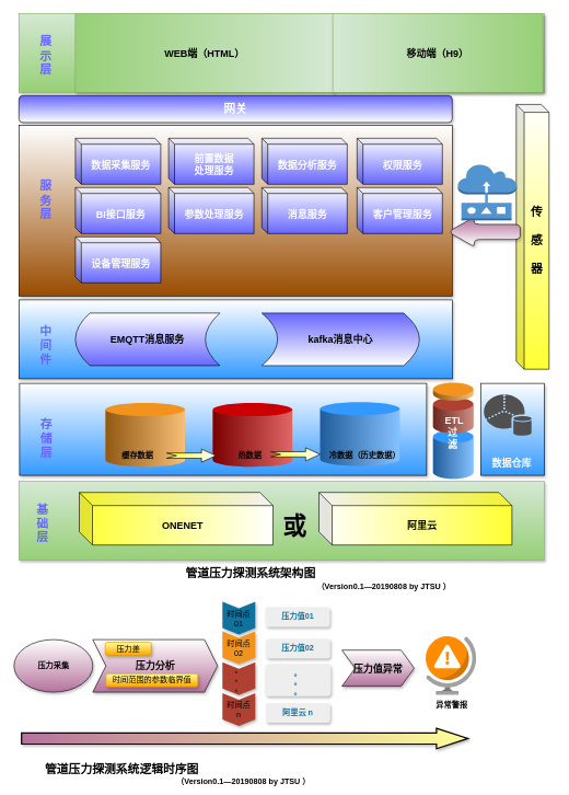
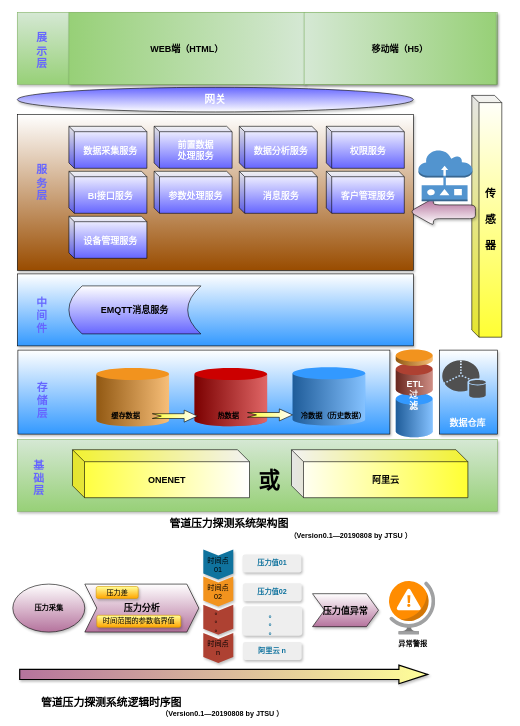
  <mxCell id="0" />
  <mxCell id="1" parent="0" />
  <mxCell id="2" value="" style="rounded=0;whiteSpace=wrap;html=1;shadow=1;glass=0;comic=0;gradientColor=#97d077;fillColor=#d5e8d4;strokeColor=#82b366;" parent="1" vertex="1"><mxGeometry x="28" y="20" width="800" height="120" as="geometry" /></mxCell>
- <mxCell id="3" value="&lt;b&gt;&lt;font color=&quot;#ffffff&quot; style=&quot;font-size: 18px&quot;&gt;网关&lt;/font&gt;&lt;/b&gt;" style="rounded=1;whiteSpace=wrap;html=1;shadow=1;glass=0;comic=0;gradientColor=#6666FF;gradientDirection=north;" parent="1" vertex="1"><mxGeometry x="28" y="145" width="660" height="41" as="geometry" /></mxCell>
+ <mxCell id="3" value="&lt;b&gt;&lt;font color=&quot;#ffffff&quot; style=&quot;font-size: 18px&quot;&gt;网关&lt;/font&gt;&lt;/b&gt;" style="ellipse;whiteSpace=wrap;html=1;shadow=1;glass=0;comic=0;gradientColor=#6666FF;gradientDirection=north;" parent="1" vertex="1"><mxGeometry x="28" y="145" width="660" height="41" as="geometry" /></mxCell>
  <mxCell id="4" value="&lt;font style=&quot;font-size: 18px&quot; color=&quot;#6666ff&quot;&gt;&lt;b&gt;展&lt;br&gt;示&lt;br&gt;层&lt;/b&gt;&lt;/font&gt;" style="text;html=1;resizable=0;points=[];autosize=1;align=left;verticalAlign=top;spacingTop=-4;" parent="1" vertex="1"><mxGeometry x="58" y="50" width="30" height="50" as="geometry" /></mxCell>
  <mxCell id="5" value="&lt;b&gt;&lt;font style=&quot;font-size: 15px&quot;&gt;WEB端（HTML）&lt;/font&gt;&lt;/b&gt;" style="rounded=0;whiteSpace=wrap;html=1;shadow=1;glass=0;comic=0;gradientColor=#97d077;fillColor=#d5e8d4;strokeColor=#82b366;gradientDirection=west;" parent="1" vertex="1"><mxGeometry x="114" y="20" width="394" height="120" as="geometry" /></mxCell>
- <mxCell id="6" value="&lt;b&gt;&lt;font style=&quot;font-size: 15px&quot;&gt;移动端（H9）&lt;/font&gt;&lt;/b&gt;" style="rounded=0;whiteSpace=wrap;html=1;shadow=1;glass=0;comic=0;gradientColor=#97d077;fillColor=#d5e8d4;strokeColor=#82b366;gradientDirection=east;" parent="1" vertex="1"><mxGeometry x="506" y="20" width="320" height="120" as="geometry" /></mxCell>
+ <mxCell id="6" value="&lt;b&gt;&lt;font style=&quot;font-size: 15px&quot;&gt;移动端（H5）&lt;/font&gt;&lt;/b&gt;" style="rounded=0;whiteSpace=wrap;html=1;shadow=1;glass=0;comic=0;gradientColor=#97d077;fillColor=#d5e8d4;strokeColor=#82b366;gradientDirection=east;" parent="1" vertex="1"><mxGeometry x="506" y="20" width="320" height="120" as="geometry" /></mxCell>
  <mxCell id="7" value="" style="rounded=0;whiteSpace=wrap;html=1;shadow=1;glass=0;comic=0;gradientColor=#994C00;gradientDirection=south;" parent="1" vertex="1"><mxGeometry x="28" y="190" width="660" height="260" as="geometry" /></mxCell>
  <mxCell id="8" value="&lt;font color=&quot;#ffffff&quot;&gt;&lt;b&gt;数据采集服务&lt;/b&gt;&lt;/font&gt;" style="shape=cube;whiteSpace=wrap;html=1;boundedLbl=1;backgroundOutline=1;darkOpacity=0.05;darkOpacity2=0.1;rounded=0;shadow=0;glass=0;comic=0;gradientColor=#6666FF;size=9;fontSize=15;" parent="1" vertex="1"><mxGeometry x="114" y="210" width="130" height="70" as="geometry" /></mxCell>
  <mxCell id="9" value="&lt;font color=&quot;#ffffff&quot; style=&quot;font-size: 15px&quot;&gt;&lt;b&gt;前置数据&lt;br&gt;处理服务&lt;/b&gt;&lt;/font&gt;" style="shape=cube;whiteSpace=wrap;html=1;boundedLbl=1;backgroundOutline=1;darkOpacity=0.05;darkOpacity2=0.1;rounded=0;shadow=0;glass=0;comic=0;gradientColor=#6666FF;size=9;" parent="1" vertex="1"><mxGeometry x="256" y="210" width="130" height="70" as="geometry" /></mxCell>
  <mxCell id="10" value="&lt;font color=&quot;#ffffff&quot; style=&quot;font-size: 15px&quot;&gt;&lt;b&gt;数据分析服务&lt;/b&gt;&lt;/font&gt;" style="shape=cube;whiteSpace=wrap;html=1;boundedLbl=1;backgroundOutline=1;darkOpacity=0.05;darkOpacity2=0.1;rounded=0;shadow=0;glass=0;comic=0;gradientColor=#6666FF;size=9;" parent="1" vertex="1"><mxGeometry x="398" y="210" width="130" height="70" as="geometry" /></mxCell>
  <mxCell id="11" value="&lt;font color=&quot;#ffffff&quot; style=&quot;font-size: 15px&quot;&gt;&lt;b&gt;权限服务&lt;/b&gt;&lt;/font&gt;" style="shape=cube;whiteSpace=wrap;html=1;boundedLbl=1;backgroundOutline=1;darkOpacity=0.05;darkOpacity2=0.1;rounded=0;shadow=0;glass=0;comic=0;gradientColor=#6666FF;size=9;" parent="1" vertex="1"><mxGeometry x="543" y="210" width="130" height="70" as="geometry" /></mxCell>
  <mxCell id="12" value="&lt;b&gt;&lt;font color=&quot;#ffffff&quot; style=&quot;font-size: 15px&quot;&gt;BI接口服务&lt;/font&gt;&lt;/b&gt;" style="shape=cube;whiteSpace=wrap;html=1;boundedLbl=1;backgroundOutline=1;darkOpacity=0.05;darkOpacity2=0.1;rounded=0;shadow=0;glass=0;comic=0;gradientColor=#6666FF;size=9;" parent="1" vertex="1"><mxGeometry x="114" y="285" width="130" height="70" as="geometry" /></mxCell>
  <mxCell id="13" value="&lt;b&gt;&lt;font color=&quot;#ffffff&quot; style=&quot;font-size: 15px&quot;&gt;参数处理服务&lt;/font&gt;&lt;/b&gt;" style="shape=cube;whiteSpace=wrap;html=1;boundedLbl=1;backgroundOutline=1;darkOpacity=0.05;darkOpacity2=0.1;rounded=0;shadow=0;glass=0;comic=0;gradientColor=#6666FF;size=9;" parent="1" vertex="1"><mxGeometry x="256" y="285" width="130" height="70" as="geometry" /></mxCell>
  <mxCell id="14" value="&lt;b&gt;&lt;font style=&quot;font-size: 15px&quot; color=&quot;#ffffff&quot;&gt;消息服务&lt;/font&gt;&lt;/b&gt;" style="shape=cube;whiteSpace=wrap;html=1;boundedLbl=1;backgroundOutline=1;darkOpacity=0.05;darkOpacity2=0.1;rounded=0;shadow=0;glass=0;comic=0;gradientColor=#6666FF;size=9;" parent="1" vertex="1"><mxGeometry x="398" y="285" width="130" height="70" as="geometry" /></mxCell>
  <mxCell id="15" value="&lt;b&gt;&lt;font style=&quot;font-size: 15px&quot; color=&quot;#ffffff&quot;&gt;设备管理服务&lt;/font&gt;&lt;/b&gt;" style="shape=cube;whiteSpace=wrap;html=1;boundedLbl=1;backgroundOutline=1;darkOpacity=0.05;darkOpacity2=0.1;rounded=0;shadow=0;glass=0;comic=0;gradientColor=#6666FF;size=9;" parent="1" vertex="1"><mxGeometry x="114" y="360" width="130" height="70" as="geometry" /></mxCell>
  <mxCell id="16" value="&lt;b&gt;&lt;font style=&quot;font-size: 15px&quot; color=&quot;#ffffff&quot;&gt;客户管理服务&lt;/font&gt;&lt;/b&gt;" style="shape=cube;whiteSpace=wrap;html=1;boundedLbl=1;backgroundOutline=1;darkOpacity=0.05;darkOpacity2=0.1;rounded=0;shadow=0;glass=0;comic=0;gradientColor=#6666FF;size=9;" parent="1" vertex="1"><mxGeometry x="543" y="285" width="130" height="70" as="geometry" /></mxCell>
  <mxCell id="17" value="&lt;font color=&quot;#6666ff&quot;&gt;&lt;span style=&quot;font-size: 18px&quot;&gt;&lt;b&gt;服&lt;br&gt;务&lt;br&gt;层&lt;/b&gt;&lt;/span&gt;&lt;/font&gt;" style="text;html=1;resizable=0;points=[];autosize=1;align=left;verticalAlign=top;spacingTop=-4;" parent="1" vertex="1"><mxGeometry x="58" y="270" width="30" height="50" as="geometry" /></mxCell>
  <mxCell id="18" value="" style="group" parent="1" vertex="1" connectable="0"><mxGeometry x="28" y="456" width="660" height="120" as="geometry" /></mxCell>
  <mxCell id="19" value="" style="rounded=0;whiteSpace=wrap;html=1;shadow=1;glass=0;comic=0;gradientColor=#3399FF;gradientDirection=south;" parent="18" vertex="1"><mxGeometry width="660" height="120" as="geometry" /></mxCell>
  <mxCell id="20" value="&lt;font style=&quot;font-size: 15px&quot;&gt;&lt;b&gt;EMQTT消息服务&lt;/b&gt;&lt;/font&gt;" style="shape=dataStorage;whiteSpace=wrap;html=1;rounded=1;shadow=0;glass=0;comic=0;gradientColor=#6666FF;" parent="18" vertex="1"><mxGeometry x="86" y="20" width="220" height="80" as="geometry" /></mxCell>
- <mxCell id="21" value="&lt;b&gt;&lt;font style=&quot;font-size: 15px&quot;&gt;kafka消息中心&lt;/font&gt;&lt;/b&gt;" style="shape=dataStorage;whiteSpace=wrap;html=1;rounded=1;shadow=0;glass=0;comic=0;gradientColor=#6666FF;direction=west;" parent="18" vertex="1"><mxGeometry x="370" y="20" width="240" height="80" as="geometry" /></mxCell>
  <mxCell id="22" value="&lt;font color=&quot;#6666ff&quot;&gt;&lt;span style=&quot;font-size: 18px&quot;&gt;&lt;b&gt;中&lt;br&gt;间&lt;br&gt;件&lt;/b&gt;&lt;/span&gt;&lt;/font&gt;" style="text;html=1;resizable=0;points=[];autosize=1;align=left;verticalAlign=top;spacingTop=-4;" parent="18" vertex="1"><mxGeometry x="30" y="35" width="30" height="50" as="geometry" /></mxCell>
  <mxCell id="23" value="" style="group" parent="1" vertex="1" connectable="0"><mxGeometry x="29" y="582" width="815" height="150" as="geometry" /></mxCell>
  <mxCell id="24" value="" style="html=1;shadow=0;dashed=0;align=center;verticalAlign=middle;shape=mxgraph.arrows2.arrow;dy=0;dx=10;notch=10;rounded=1;glass=0;comic=0;fillColor=#3399FF;gradientColor=#6666FF;" parent="23" vertex="1"><mxGeometry x="130.788" y="94" width="121.1" height="30" as="geometry" /></mxCell>
  <mxCell id="25" value="" style="rounded=0;whiteSpace=wrap;html=1;shadow=1;glass=0;comic=0;gradientColor=#3399FF;gradientDirection=south;" parent="23" vertex="1"><mxGeometry y="1" width="620" height="140" as="geometry" /></mxCell>
  <mxCell id="26" value="" style="verticalLabelPosition=middle;verticalAlign=middle;html=1;shape=mxgraph.infographic.cylinder;fillColor=#F2931E;strokeColor=none;shadow=0;align=left;labelPosition=right;spacingLeft=10;fontStyle=1;fontColor=#F2931E;rounded=1;glass=0;comic=0;" parent="23" vertex="1"><mxGeometry x="130.788" y="31" width="121.1" height="97" as="geometry" /></mxCell>
  <mxCell id="27" value="" style="verticalLabelPosition=middle;verticalAlign=middle;html=1;shape=mxgraph.infographic.cylinder;fillColor=#3399FF;strokeColor=none;shadow=0;align=left;labelPosition=right;spacingLeft=10;fontStyle=1;fontColor=#F2931E;rounded=1;glass=0;comic=0;" parent="23" vertex="1"><mxGeometry x="457.756" y="29.5" width="121.1" height="97" as="geometry" /></mxCell>
  <mxCell id="28" value="" style="verticalLabelPosition=middle;verticalAlign=middle;html=1;shape=mxgraph.infographic.cylinder;fillColor=#CC0000;strokeColor=none;shadow=0;align=left;labelPosition=right;spacingLeft=10;fontStyle=1;fontColor=#F2931E;rounded=1;glass=0;comic=0;" parent="23" vertex="1"><mxGeometry x="294.272" y="31" width="121.1" height="97" as="geometry" /></mxCell>
  <mxCell id="29" value="&lt;b&gt;缓存数据&lt;/b&gt;" style="text;html=1;resizable=0;points=[];autosize=1;align=left;verticalAlign=top;spacingTop=-4;" parent="23" vertex="1"><mxGeometry x="154.374" y="101" width="60" height="20" as="geometry" /></mxCell>
  <mxCell id="30" value="&lt;b&gt;热数据&lt;/b&gt;" style="text;html=1;resizable=0;points=[];autosize=1;align=left;verticalAlign=top;spacingTop=-4;" parent="23" vertex="1"><mxGeometry x="330.602" y="101" width="50" height="20" as="geometry" /></mxCell>
  <mxCell id="31" value="&lt;b&gt;冷数据（历史数据）&lt;/b&gt;" style="text;html=1;resizable=0;points=[];autosize=1;align=left;verticalAlign=top;spacingTop=-4;" parent="23" vertex="1"><mxGeometry x="469.545" y="101" width="120" height="20" as="geometry" /></mxCell>
  <mxCell id="32" value="" style="group" parent="23" vertex="1" connectable="0"><mxGeometry x="629.718" width="69.027" height="150" as="geometry" /></mxCell>
  <mxCell id="33" value="" style="verticalLabelPosition=middle;verticalAlign=middle;html=1;shape=mxgraph.infographic.cylinder;fillColor=#3399FF;strokeColor=none;shadow=0;align=left;labelPosition=right;spacingLeft=10;fontStyle=1;fontColor=#23445D;rounded=1;glass=0;comic=0;" parent="32" vertex="1"><mxGeometry y="71.886" width="61.593" height="74.364" as="geometry" /></mxCell>
  <mxCell id="34" value="" style="verticalLabelPosition=middle;verticalAlign=middle;html=1;shape=mxgraph.infographic.cylinder;fillColor=#AE4132;strokeColor=none;shadow=0;align=left;labelPosition=right;spacingLeft=10;fontStyle=1;fontColor=#AE4132;rounded=1;glass=0;comic=0;" parent="32" vertex="1"><mxGeometry y="22.309" width="61.593" height="54.534" as="geometry" /></mxCell>
  <mxCell id="35" value="" style="verticalLabelPosition=middle;verticalAlign=middle;html=1;shape=mxgraph.infographic.cylinder;fillColor=#F2931E;strokeColor=none;shadow=0;align=left;labelPosition=right;spacingLeft=10;fontStyle=1;fontColor=#F2931E;rounded=1;glass=0;comic=0;" parent="32" vertex="1"><mxGeometry width="61.593" height="27.267" as="geometry" /></mxCell>
  <mxCell id="36" value="&lt;b&gt;&lt;font style=&quot;font-size: 15px&quot; color=&quot;#ffffff&quot;&gt;ETL&lt;br&gt;&amp;nbsp;过&lt;br&gt;&amp;nbsp;滤&lt;/font&gt;&lt;/b&gt;" style="text;html=1;resizable=0;points=[];autosize=1;align=left;verticalAlign=top;spacingTop=-4;" parent="32" vertex="1"><mxGeometry x="15.929" y="45.75" width="40" height="50" as="geometry" /></mxCell>
  <mxCell id="37" value="&lt;font color=&quot;#6666ff&quot;&gt;&lt;span style=&quot;font-size: 18px&quot;&gt;&lt;b&gt;存&lt;br&gt;储&lt;br&gt;层&lt;/b&gt;&lt;/span&gt;&lt;/font&gt;" style="text;html=1;resizable=0;points=[];autosize=1;align=left;verticalAlign=top;spacingTop=-4;" parent="23" vertex="1"><mxGeometry x="30.275" y="51" width="30" height="50" as="geometry" /></mxCell>
  <mxCell id="38" value="" style="group;gradientDirection=north;" parent="23" vertex="1" connectable="0"><mxGeometry x="702.377" y="1" width="112.623" height="140" as="geometry" /></mxCell>
  <mxCell id="39" value="" style="rounded=0;whiteSpace=wrap;html=1;shadow=1;glass=0;comic=0;gradientColor=#3399FF;" parent="38" vertex="1"><mxGeometry width="96.88" height="140" as="geometry" /></mxCell>
  <mxCell id="40" value="" style="shadow=0;dashed=0;html=1;strokeColor=none;fillColor=#505050;labelPosition=center;verticalLabelPosition=bottom;verticalAlign=top;outlineConnect=0;align=center;shape=mxgraph.office.databases.database_partition_3;rounded=1;glass=0;comic=0;" parent="38" vertex="1"><mxGeometry x="4.844" y="17" width="72.66" height="63" as="geometry" /></mxCell>
  <mxCell id="41" value="&lt;b&gt;&lt;font style=&quot;font-size: 15px&quot; color=&quot;#ffffff&quot;&gt;数据仓库&lt;/font&gt;&lt;/b&gt;" style="text;html=1;resizable=0;points=[];autosize=1;align=left;verticalAlign=top;spacingTop=-4;" parent="38" vertex="1"><mxGeometry x="15.743" y="109.5" width="80" height="20" as="geometry" /></mxCell>
  <mxCell id="42" value="" style="html=1;shadow=0;dashed=0;align=center;verticalAlign=middle;shape=mxgraph.arrows2.arrow;dy=0.6;dx=22;notch=15;rounded=1;glass=0;comic=0;fillColor=#FFFFFF;gradientColor=#FFFF33;gradientDirection=west;" parent="23" vertex="1"><mxGeometry x="224.034" y="101" width="75.082" height="20" as="geometry" /></mxCell>
  <mxCell id="43" value="" style="html=1;shadow=0;dashed=0;align=center;verticalAlign=middle;shape=mxgraph.arrows2.arrow;dy=0.6;dx=22;notch=15;rounded=1;glass=0;comic=0;fillColor=#FFFFFF;gradientColor=#FFFF33;gradientDirection=west;" parent="23" vertex="1"><mxGeometry x="382.675" y="99" width="75.082" height="20" as="geometry" /></mxCell>
  <mxCell id="44" value="" style="rounded=0;whiteSpace=wrap;html=1;shadow=1;glass=0;comic=0;gradientColor=#97d077;fillColor=#d5e8d4;strokeColor=#82b366;" parent="1" vertex="1"><mxGeometry x="28" y="732" width="800" height="120" as="geometry" /></mxCell>
  <mxCell id="45" value="&lt;b&gt;&lt;font style=&quot;font-size: 15px&quot;&gt;ONENET&lt;/font&gt;&lt;/b&gt;" style="shape=cube;whiteSpace=wrap;html=1;boundedLbl=1;backgroundOutline=1;darkOpacity=0.05;darkOpacity2=0.1;rounded=1;shadow=0;glass=0;comic=0;fillColor=#FFFFFF;gradientColor=#FFFF33;gradientDirection=west;" parent="1" vertex="1"><mxGeometry x="120" y="749" width="295" height="80" as="geometry" /></mxCell>
  <mxCell id="46" value="&lt;b&gt;&lt;font style=&quot;font-size: 15px&quot;&gt;阿里云&lt;/font&gt;&lt;/b&gt;" style="shape=cube;whiteSpace=wrap;html=1;boundedLbl=1;backgroundOutline=1;darkOpacity=0.05;darkOpacity2=0.1;rounded=1;shadow=0;glass=0;comic=0;fillColor=#FFFFFF;gradientColor=#FFFF33;gradientDirection=east;" parent="1" vertex="1"><mxGeometry x="485" y="749" width="294" height="80" as="geometry" /></mxCell>
  <mxCell id="47" value="&lt;font color=&quot;#6666ff&quot;&gt;&lt;span style=&quot;font-size: 18px&quot;&gt;&lt;b&gt;基&lt;br&gt;础&lt;br&gt;层&lt;/b&gt;&lt;/span&gt;&lt;/font&gt;" style="text;html=1;resizable=0;points=[];autosize=1;align=left;verticalAlign=top;spacingTop=-4;" parent="1" vertex="1"><mxGeometry x="53" y="762" width="30" height="50" as="geometry" /></mxCell>
  <mxCell id="48" value="&lt;b style=&quot;text-align: center ; white-space: normal&quot;&gt;&lt;font style=&quot;font-size: 36px&quot;&gt;或&lt;/font&gt;&lt;/b&gt;" style="text;html=1;resizable=0;points=[];autosize=1;align=left;verticalAlign=top;spacingTop=-4;" parent="1" vertex="1"><mxGeometry x="428" y="777" width="50" height="20" as="geometry" /></mxCell>
  <mxCell id="49" value="&lt;b&gt;&lt;font style=&quot;font-size: 18px&quot;&gt;传&lt;br&gt;&lt;br&gt;感&lt;br&gt;&lt;br&gt;器&lt;/font&gt;&lt;/b&gt;" style="shape=cube;whiteSpace=wrap;html=1;boundedLbl=1;backgroundOutline=1;darkOpacity=0.05;darkOpacity2=0.1;rounded=1;shadow=0;glass=0;comic=0;fillColor=#FFFFFF;gradientColor=#FFFF33;size=12;" parent="1" vertex="1"><mxGeometry x="785.5" y="158.5" width="50" height="403" as="geometry" /></mxCell>
  <mxCell id="50" value="" style="group" parent="1" vertex="1" connectable="0"><mxGeometry x="690.5" y="295" width="101" height="80" as="geometry" /></mxCell>
  <mxCell id="51" value="" style="shape=singleArrow;direction=west;whiteSpace=wrap;html=1;rounded=1;shadow=1;glass=0;comic=0;fillColor=#FFFFFF;gradientColor=#B5739D;arrowWidth=0.511;arrowSize=0.363;" parent="50" vertex="1"><mxGeometry x="-9" y="35" width="110" height="45" as="geometry" /></mxCell>
  <mxCell id="52" value="" style="outlineConnect=0;dashed=0;verticalLabelPosition=bottom;verticalAlign=top;align=center;html=1;shape=mxgraph.aws3.sensor;fillColor=#5294CF;gradientColor=none;rounded=1;shadow=0;glass=0;comic=0;" parent="1" vertex="1"><mxGeometry x="696.5" y="250" width="90" height="85" as="geometry" /></mxCell>
  <mxCell id="53" value="&lt;b&gt;&lt;font style=&quot;font-size: 18px&quot;&gt;管道压力探测系统架构图&lt;/font&gt;&lt;font style=&quot;font-size: 15px&quot;&gt;&amp;nbsp;&lt;br&gt;&lt;/font&gt;&amp;nbsp; &amp;nbsp; &amp;nbsp; &amp;nbsp; &amp;nbsp; &amp;nbsp; &amp;nbsp; &amp;nbsp; &amp;nbsp; &amp;nbsp; &amp;nbsp; &amp;nbsp; &amp;nbsp; &amp;nbsp; &amp;nbsp; &amp;nbsp; &amp;nbsp; &amp;nbsp; &amp;nbsp; &amp;nbsp; &amp;nbsp; &amp;nbsp; &amp;nbsp; &amp;nbsp; &amp;nbsp; &amp;nbsp; &amp;nbsp; &amp;nbsp; &amp;nbsp; &amp;nbsp; （Version0.1—&lt;/b&gt;&lt;b&gt;20190808&amp;nbsp;&lt;/b&gt;&lt;b&gt;by JTSU ）&lt;/b&gt;" style="text;html=1;resizable=0;points=[];autosize=1;align=left;verticalAlign=top;spacingTop=-4;" parent="1" vertex="1"><mxGeometry x="280" y="860" width="420" height="30" as="geometry" /></mxCell>
  <mxCell id="54" value="时间点01" style="shape=step;perimeter=stepPerimeter;whiteSpace=wrap;html=1;fixedSize=1;size=10;direction=south;fillColor=#10739E;strokeColor=none;rounded=0;shadow=1;glass=0;comic=0;" parent="1" vertex="1"><mxGeometry x="338" y="915.5" width="50" height="50" as="geometry" /></mxCell>
  <mxCell id="55" value="&lt;span style=&quot;white-space: normal&quot;&gt;时间点02&lt;/span&gt;" style="shape=step;perimeter=stepPerimeter;whiteSpace=wrap;html=1;fixedSize=1;size=10;direction=south;fillColor=#F2931E;strokeColor=none;rounded=0;shadow=1;glass=0;comic=0;" parent="1" vertex="1"><mxGeometry x="338" y="960.5" width="50" height="50" as="geometry" /></mxCell>
  <mxCell id="56" value="&lt;span style=&quot;white-space: normal&quot;&gt;时间点&lt;br&gt;n&lt;br&gt;&lt;/span&gt;" style="shape=step;perimeter=stepPerimeter;whiteSpace=wrap;html=1;fixedSize=1;size=10;direction=south;fillColor=#AE4132;strokeColor=none;rounded=0;shadow=1;glass=0;comic=0;" parent="1" vertex="1"><mxGeometry x="338" y="1054.5" width="50" height="50" as="geometry" /></mxCell>
  <mxCell id="57" value="&lt;font color=&quot;#10739e&quot;&gt;&lt;b&gt;压力值01&lt;/b&gt;&lt;/font&gt;" style="rounded=1;strokeColor=none;fillColor=#EEEEEE;align=center;arcSize=12;verticalAlign=top;whiteSpace=wrap;html=1;fontSize=12;shadow=1;glass=0;comic=0;" parent="1" vertex="1"><mxGeometry x="403.5" y="923.5" width="98" height="30" as="geometry" /></mxCell>
  <mxCell id="58" value="" style="group;rounded=0;shadow=0;" parent="1" vertex="1" connectable="0"><mxGeometry x="20.5" y="973" width="310" height="80" as="geometry" /></mxCell>
  <mxCell id="59" value="&lt;b&gt;压力采集&lt;/b&gt;" style="ellipse;whiteSpace=wrap;html=1;rounded=1;shadow=1;glass=0;comic=0;fillColor=#FFFFFF;gradientColor=#B5739D;" parent="58" vertex="1"><mxGeometry width="120" height="80" as="geometry" /></mxCell>
  <mxCell id="60" value="&lt;b&gt;&lt;font style=&quot;font-size: 15px&quot;&gt;压力分析&lt;/font&gt;&lt;/b&gt;" style="shape=step;perimeter=stepPerimeter;whiteSpace=wrap;html=1;fixedSize=1;rounded=0;shadow=1;glass=0;comic=0;fillColor=#FFFFFF;gradientColor=#B5739D;" parent="58" vertex="1"><mxGeometry x="120" width="190" height="80" as="geometry" /></mxCell>
  <mxCell id="61" value="压力差" style="rounded=1;whiteSpace=wrap;html=1;shadow=1;glass=0;comic=0;fillColor=#FFFF99;gradientColor=#ffa500;strokeColor=#d79b00;gradientDirection=south;" parent="58" vertex="1"><mxGeometry x="139" y="4" width="70" height="20" as="geometry" /></mxCell>
  <mxCell id="62" value="时间范围的参数临界值" style="rounded=1;whiteSpace=wrap;html=1;shadow=1;glass=0;comic=0;fillColor=#FFFF99;gradientColor=#ffa500;strokeColor=#d79b00;gradientDirection=south;" parent="58" vertex="1"><mxGeometry x="140" y="52" width="140" height="20" as="geometry" /></mxCell>
  <mxCell id="63" value="&lt;font color=&quot;#10739e&quot;&gt;&lt;b&gt;压力值02&lt;/b&gt;&lt;/font&gt;" style="rounded=1;strokeColor=none;fillColor=#EEEEEE;align=center;arcSize=12;verticalAlign=top;whiteSpace=wrap;html=1;fontSize=12;shadow=1;glass=0;comic=0;" parent="1" vertex="1"><mxGeometry x="404" y="971.5" width="98" height="30" as="geometry" /></mxCell>
  <mxCell id="64" value="&lt;font color=&quot;#10739e&quot;&gt;&lt;b&gt;阿里云 n&lt;/b&gt;&lt;/font&gt;" style="rounded=1;strokeColor=none;fillColor=#EEEEEE;align=center;arcSize=12;verticalAlign=top;whiteSpace=wrap;html=1;fontSize=12;shadow=1;glass=0;comic=0;" parent="1" vertex="1"><mxGeometry x="404" y="1069.5" width="98" height="30" as="geometry" /></mxCell>
  <mxCell id="65" value="&lt;b&gt;&lt;font style=&quot;font-size: 18px&quot;&gt;管道压力探测系统逻辑时序图&lt;/font&gt;&lt;font style=&quot;font-size: 15px&quot;&gt;&amp;nbsp;&lt;br&gt;&lt;/font&gt;&amp;nbsp; &amp;nbsp; &amp;nbsp; &amp;nbsp; &amp;nbsp; &amp;nbsp; &amp;nbsp; &amp;nbsp; &amp;nbsp; &amp;nbsp; &amp;nbsp; &amp;nbsp; &amp;nbsp; &amp;nbsp; &amp;nbsp; &amp;nbsp; &amp;nbsp; &amp;nbsp; &amp;nbsp; &amp;nbsp; &amp;nbsp; &amp;nbsp; &amp;nbsp; &amp;nbsp; &amp;nbsp; &amp;nbsp; &amp;nbsp; &amp;nbsp; &amp;nbsp; &amp;nbsp; （Version0.1—&lt;/b&gt;&lt;b&gt;20190808&amp;nbsp;&lt;/b&gt;&lt;b&gt;by JTSU ）&lt;/b&gt;" style="text;html=1;resizable=0;points=[];autosize=1;align=left;verticalAlign=top;spacingTop=-4;" parent="1" vertex="1"><mxGeometry x="66" y="1158" width="420" height="30" as="geometry" /></mxCell>
  <mxCell id="66" value="" style="verticalLabelPosition=bottom;verticalAlign=top;html=1;strokeWidth=2;shape=mxgraph.arrows2.arrow;dy=0.45;dx=48;notch=0;rounded=1;shadow=1;glass=0;comic=0;fillColor=#FFFF99;gradientColor=#B5739D;gradientDirection=west;" parent="1" vertex="1"><mxGeometry x="32" y="1108" width="680" height="31" as="geometry" /></mxCell>
  <mxCell id="67" value="&lt;span style=&quot;white-space: normal&quot;&gt;。&lt;br&gt;。&lt;br&gt;。&lt;br&gt;&lt;/span&gt;" style="shape=step;perimeter=stepPerimeter;whiteSpace=wrap;html=1;fixedSize=1;size=10;direction=south;fillColor=#AE4132;strokeColor=none;rounded=0;shadow=1;glass=0;comic=0;" parent="1" vertex="1"><mxGeometry x="338" y="1007.5" width="50" height="50" as="geometry" /></mxCell>
  <mxCell id="68" value="&lt;font color=&quot;#10739e&quot;&gt;&lt;b&gt;。&lt;br&gt;。&lt;br&gt;。&lt;br&gt;&lt;/b&gt;&lt;/font&gt;" style="rounded=1;strokeColor=none;fillColor=#EEEEEE;align=center;arcSize=12;verticalAlign=top;whiteSpace=wrap;html=1;fontSize=12;shadow=1;glass=0;comic=0;" parent="1" vertex="1"><mxGeometry x="403" y="1010" width="100" height="49" as="geometry" /></mxCell>
  <mxCell id="69" value="&lt;b&gt;异常警报&lt;/b&gt;" style="aspect=fixed;html=1;perimeter=none;align=center;shadow=0;dashed=0;image;fontSize=12;image=img/lib/mscae/GlobeWarning.svg;rounded=0;glass=0;comic=0;fillColor=#FFFF99;gradientColor=#B5739D;" parent="1" vertex="1"><mxGeometry x="648" y="968.5" width="77" height="89" as="geometry" /></mxCell>
  <mxCell id="70" value="&lt;span style=&quot;font-size: 15px&quot;&gt;&lt;b&gt;压力值异常&lt;/b&gt;&lt;/span&gt;" style="shape=step;perimeter=stepPerimeter;whiteSpace=wrap;html=1;fixedSize=1;rounded=0;shadow=1;glass=0;comic=0;fillColor=#FFFFFF;gradientColor=#B5739D;" parent="1" vertex="1"><mxGeometry x="520" y="989" width="110" height="55" as="geometry" /></mxCell>
